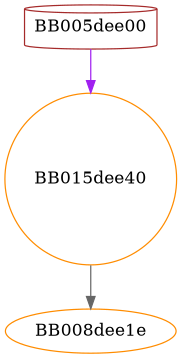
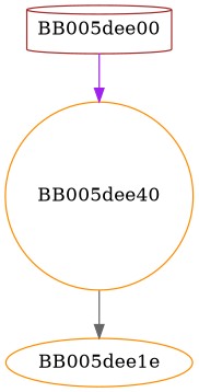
  digraph {
    splines=ortho
    node [color=darkorange]
    BB005dee00 [color=brown shape=cylinder]
-   BB005dee40 [shape=circle label=BB015dee40]
-   BB005dee1e [shape=ellipse label=BB008dee1e]
+   BB005dee40 [shape=circle]
+   BB005dee1e [shape=ellipse]
    BB005dee00 -> BB005dee40 [color=purple]
    BB005dee40 -> BB005dee1e [color=gray40]
  }
